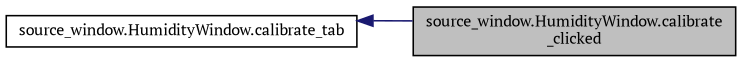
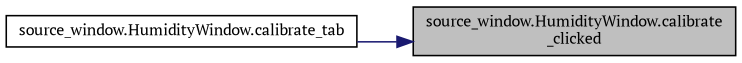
  digraph {
    rankdir=RL
    fontname="PT Serif"
    node [color=black fontname="PT Serif" fontsize=10 shape=record style=filled]
    n1 [fillcolor=grey75 fontcolor=black height=0.2 label="source_window.HumidityWindow.calibrate\l_clicked" width=0.4]
    n2 [fillcolor=white height=0.2 label="source_window.HumidityWindow.calibrate_tab" width=0.4]
-   n2 -> n1 [color=midnightblue dir=back fontname="PT Serif" fontsize=10 labelfontname=Helvetica labelfontsize=10 style=solid]
+   n1 -> n2 [color=midnightblue dir=back fontname="PT Serif" fontsize=10 labelfontname=Helvetica labelfontsize=10 style=solid]
  }
